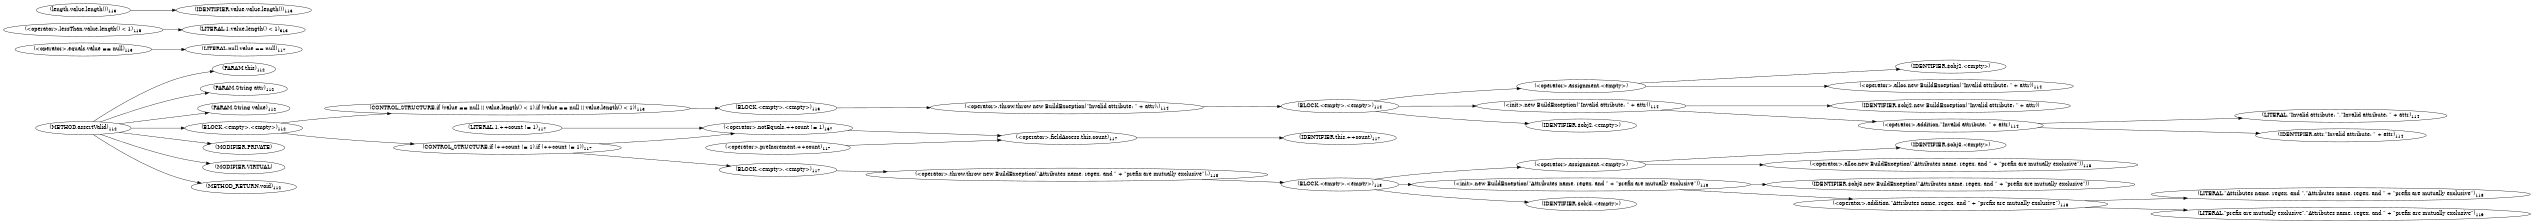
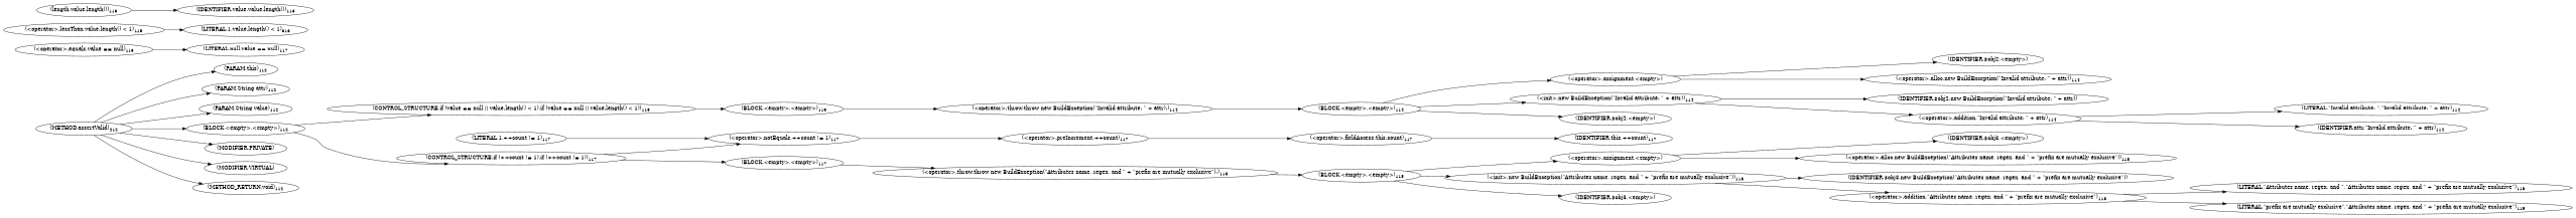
  digraph {
    rankdir=LR
-   n1 [label=<(METHOD,assertValid)<SUB>112</SUB>>]
+   n1 [label=<(METHOD,assertValid)<SUB>212</SUB>>]
    n2 [label=<(PARAM,this)<SUB>112</SUB>>]
    n3 [label=<(PARAM,String attr)<SUB>112</SUB>>]
    n4 [label=<(PARAM,String value)<SUB>112</SUB>>]
    n5 [label=<(BLOCK,&lt;empty&gt;,&lt;empty&gt;)<SUB>112</SUB>>]
    n6 [label=<(MODIFIER,PRIVATE)>]
    n7 [label=<(MODIFIER,VIRTUAL)>]
    n8 [label=<(METHOD_RETURN,void)<SUB>112</SUB>>]
    n9 [label=<(CONTROL_STRUCTURE,if (value == null || value.length() &lt; 1),if (value == null || value.length() &lt; 1))<SUB>113</SUB>>]
    n10 [label=<(CONTROL_STRUCTURE,if (++count != 1),if (++count != 1))<SUB>117</SUB>>]
    n11 [label=<(BLOCK,&lt;empty&gt;,&lt;empty&gt;)<SUB>113</SUB>>]
-   n12 [label=<(&lt;operator&gt;.notEquals,++count != 1)<SUB>167</SUB>>]
+   n12 [label=<(&lt;operator&gt;.notEquals,++count != 1)<SUB>117</SUB>>]
    n13 [label=<(BLOCK,&lt;empty&gt;,&lt;empty&gt;)<SUB>117</SUB>>]
    n14 [label=<(&lt;operator&gt;.throw,throw new BuildException(&quot;Invalid attribute: &quot; + attr);)<SUB>114</SUB>>]
    n15 [label=<(&lt;operator&gt;.equals,value == null)<SUB>113</SUB>>]
    n16 [label=<(LITERAL,null,value == null)<SUB>117</SUB>>]
    n17 [label=<(&lt;operator&gt;.lessThan,value.length() &lt; 1)<SUB>115</SUB>>]
    n18 [label=<(LITERAL,1,value.length() &lt; 1)<SUB>313</SUB>>]
    n19 [label=<(length,value.length())<SUB>113</SUB>>]
    n20 [label=<(IDENTIFIER,value,value.length())<SUB>113</SUB>>]
    n21 [label=<(BLOCK,&lt;empty&gt;,&lt;empty&gt;)<SUB>114</SUB>>]
    n22 [label=<(&lt;operator&gt;.assignment,&lt;empty&gt;)>]
    n23 [label=<(&lt;init&gt;,new BuildException(&quot;Invalid attribute: &quot; + attr))<SUB>114</SUB>>]
    n24 [label=<(IDENTIFIER,$obj2,&lt;empty&gt;)>]
    n25 [label=<(IDENTIFIER,$obj2,&lt;empty&gt;)>]
    n26 [label=<(&lt;operator&gt;.alloc,new BuildException(&quot;Invalid attribute: &quot; + attr))<SUB>114</SUB>>]
    n27 [label=<(IDENTIFIER,$obj2,new BuildException(&quot;Invalid attribute: &quot; + attr))>]
    n28 [label=<(&lt;operator&gt;.addition,&quot;Invalid attribute: &quot; + attr)<SUB>114</SUB>>]
    n29 [label=<(LITERAL,&quot;Invalid attribute: &quot;,&quot;Invalid attribute: &quot; + attr)<SUB>114</SUB>>]
    n30 [label=<(IDENTIFIER,attr,&quot;Invalid attribute: &quot; + attr)<SUB>114</SUB>>]
    n31 [label=<(&lt;operator&gt;.preIncrement,++count)<SUB>117</SUB>>]
    n32 [label=<(&lt;operator&gt;.throw,throw new BuildException(&quot;Attributes name, regex, and &quot; + &quot;prefix are mutually exclusive&quot;);)<SUB>118</SUB>>]
    n33 [label=<(&lt;operator&gt;.fieldAccess,this.count)<SUB>117</SUB>>]
    n34 [label=<(LITERAL,1,++count != 1)<SUB>117</SUB>>]
    n35 [label=<(IDENTIFIER,this,++count)<SUB>117</SUB>>]
    n36 [label=<(BLOCK,&lt;empty&gt;,&lt;empty&gt;)<SUB>118</SUB>>]
    n37 [label=<(&lt;operator&gt;.assignment,&lt;empty&gt;)>]
    n38 [label=<(&lt;init&gt;,new BuildException(&quot;Attributes name, regex, and &quot; + &quot;prefix are mutually exclusive&quot;))<SUB>118</SUB>>]
    n39 [label=<(IDENTIFIER,$obj3,&lt;empty&gt;)>]
    n40 [label=<(IDENTIFIER,$obj3,&lt;empty&gt;)>]
    n41 [label=<(&lt;operator&gt;.alloc,new BuildException(&quot;Attributes name, regex, and &quot; + &quot;prefix are mutually exclusive&quot;))<SUB>118</SUB>>]
    n42 [label=<(IDENTIFIER,$obj3,new BuildException(&quot;Attributes name, regex, and &quot; + &quot;prefix are mutually exclusive&quot;))>]
    n43 [label=<(&lt;operator&gt;.addition,&quot;Attributes name, regex, and &quot; + &quot;prefix are mutually exclusive&quot;)<SUB>118</SUB>>]
    n44 [label=<(LITERAL,&quot;Attributes name, regex, and &quot;,&quot;Attributes name, regex, and &quot; + &quot;prefix are mutually exclusive&quot;)<SUB>118</SUB>>]
    n45 [label=<(LITERAL,&quot;prefix are mutually exclusive&quot;,&quot;Attributes name, regex, and &quot; + &quot;prefix are mutually exclusive&quot;)<SUB>119</SUB>>]
    n1 -> n2
    n1 -> n3
    n1 -> n4
    n1 -> n5
    n1 -> n6
    n1 -> n7
    n1 -> n8
    n5 -> n9
    n5 -> n10
    n9 -> n11
    n10 -> n12
    n10 -> n13
    n11 -> n14
-   n12 -> n33
+   n12 -> n31
    n13 -> n32
    n14 -> n21
    n15 -> n16
    n17 -> n18
    n19 -> n20
    n21 -> n22
    n21 -> n23
    n21 -> n24
    n22 -> n25
    n22 -> n26
    n23 -> n27
    n23 -> n28
    n28 -> n29
    n28 -> n30
    n31 -> n33
    n32 -> n36
    n33 -> n35
    n34 -> n12
    n36 -> n37
    n36 -> n38
    n36 -> n39
    n37 -> n40
    n37 -> n41
    n38 -> n42
    n38 -> n43
    n43 -> n44
    n43 -> n45
  }
